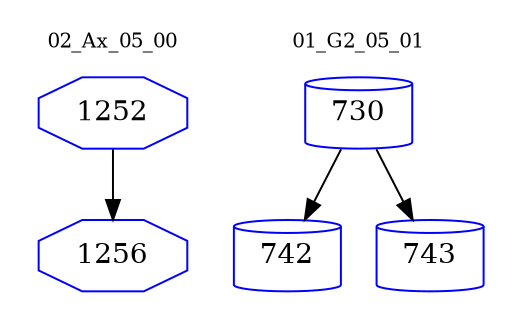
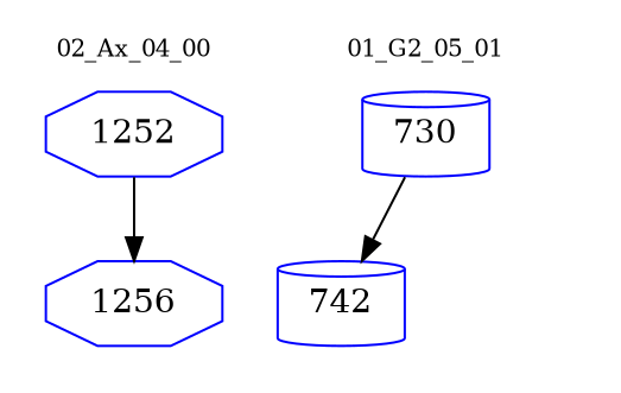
  digraph {
    node [color=blue shape=cylinder]
    edge [color=black]
    n1 [label=1252 shape=octagon]
    n2 [label=1256 shape=octagon]
    n3 [label=730]
    n4 [label=742]
-   n5 [label=743]
    subgraph cluster_1 {
      color=white
      fontsize=10
-     label="02_Ax_05_00"
+     label="02_Ax_04_00"
      n1
      n2
    }
    subgraph cluster_2 {
      color=white
      fontsize=10
      label="01_G2_05_01"
      n3
      n4
-     n5
    }
    n1 -> n2
    n3 -> n4
-   n3 -> n5
  }
